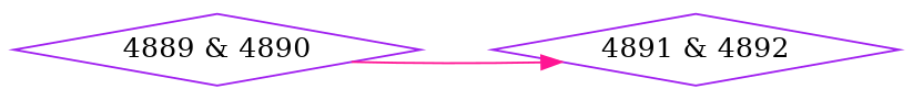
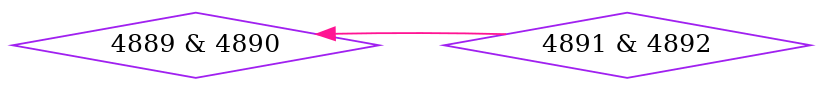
  digraph {
    rankdir=LR
    node [shape=diamond color=purple]
    n1 [label="4889 & 4890"]
    n2 [label="4891 & 4892"]
-   n1 -> n2 [color=deeppink]
+   n2 -> n1 [color=deeppink]
  }
